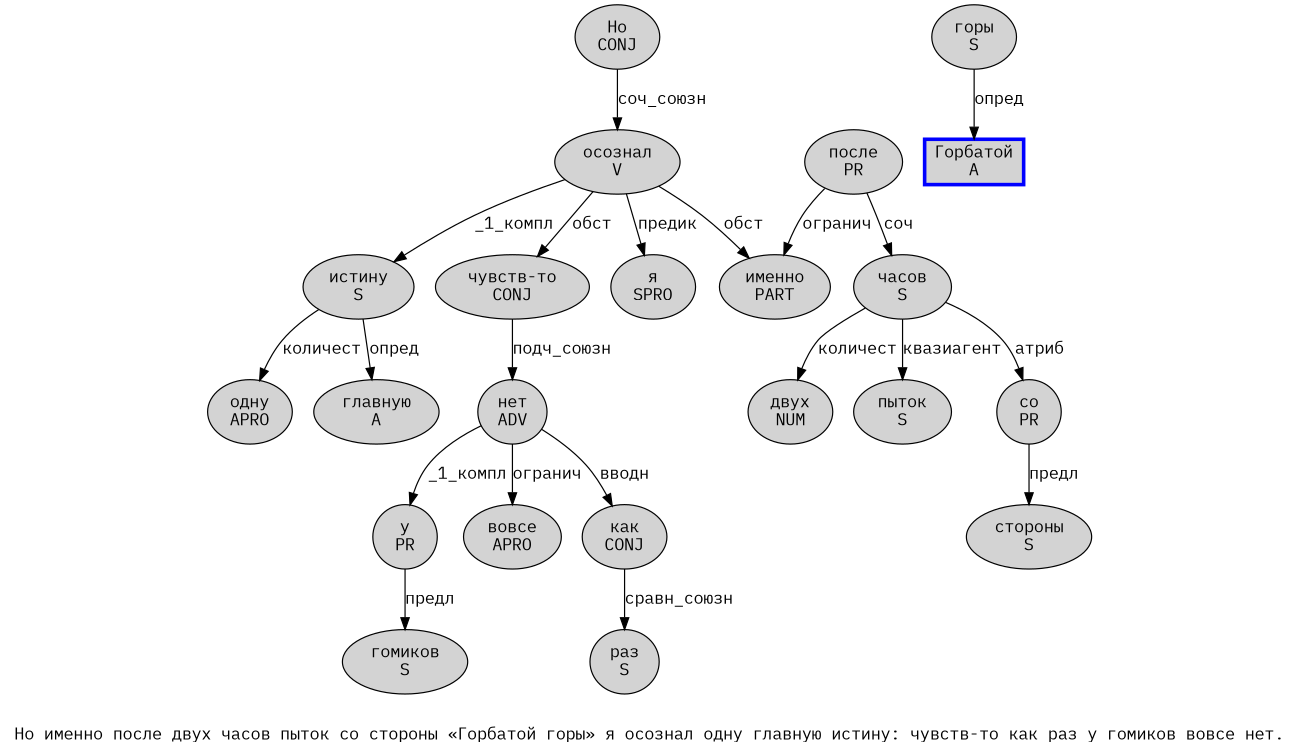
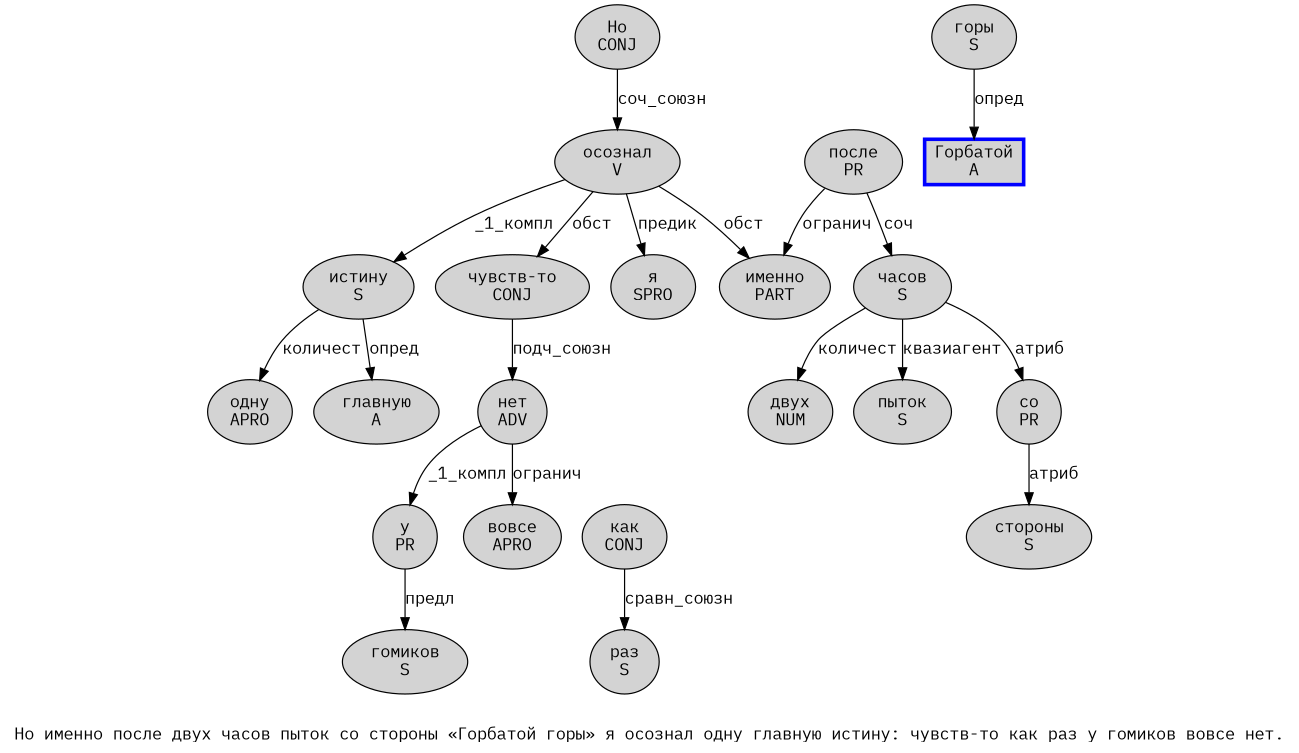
  digraph {
    fontname="IBM Plex Mono"
    label="Но именно после двух часов пыток со стороны «Горбатой горы» я осознал одну главную истину: чувств-то как раз у гомиков вовсе нет."
    node [fillcolor=lightgray fontname="IBM Plex Mono" penwidth=1 shape=ellipse style=filled]
    edge [fontname="IBM Plex Mono"]
    n1 [label="Но\nCONJ"]
    n2 [label="осознал\nV"]
    n3 [label="именно\nPART"]
    n4 [label="я\nSPRO"]
    n5 [label="истину\nS"]
    n6 [label="чувств-то\nCONJ"]
    n7 [label="после\nPR"]
    n8 [label="часов\nS"]
    n9 [label="двух\nNUM"]
    n10 [label="пыток\nS"]
    n11 [label="со\nPR"]
    n12 [label="стороны\nS"]
    n13 [label="горы\nS"]
    n14 [color=blue label="Горбатой\nA" penwidth=3 shape=box]
    n15 [label="одну\nAPRO"]
    n16 [label="главную\nA"]
    n17 [label="нет\nADV"]
    n18 [label="как\nCONJ"]
    n19 [label="у\nPR"]
    n20 [label="вовсе\nAPRO"]
    n21 [label="раз\nS"]
    n22 [label="гомиков\nS"]
    n1 -> n2 [label="соч_союзн"]
    n2 -> n3 [label="обст"]
    n2 -> n4 [label="предик"]
    n2 -> n5 [label="_1_компл"]
    n2 -> n6 [label="обст"]
    n5 -> n15 [label="количест"]
    n5 -> n16 [label="опред"]
    n6 -> n17 [label="подч_союзн"]
    n7 -> n3 [label="огранич"]
    n7 -> n8 [label="соч"]
    n8 -> n9 [label="количест"]
    n8 -> n10 [label="квазиагент"]
    n8 -> n11 [label="атриб"]
-   n11 -> n12 [label="предл"]
+   n11 -> n12 [label="атриб"]
    n13 -> n14 [label="опред"]
-   n17 -> n18 [label="вводн"]
    n17 -> n19 [label="_1_компл"]
    n17 -> n20 [label="огранич"]
    n18 -> n21 [label="сравн_союзн"]
    n19 -> n22 [label="предл"]
  }
